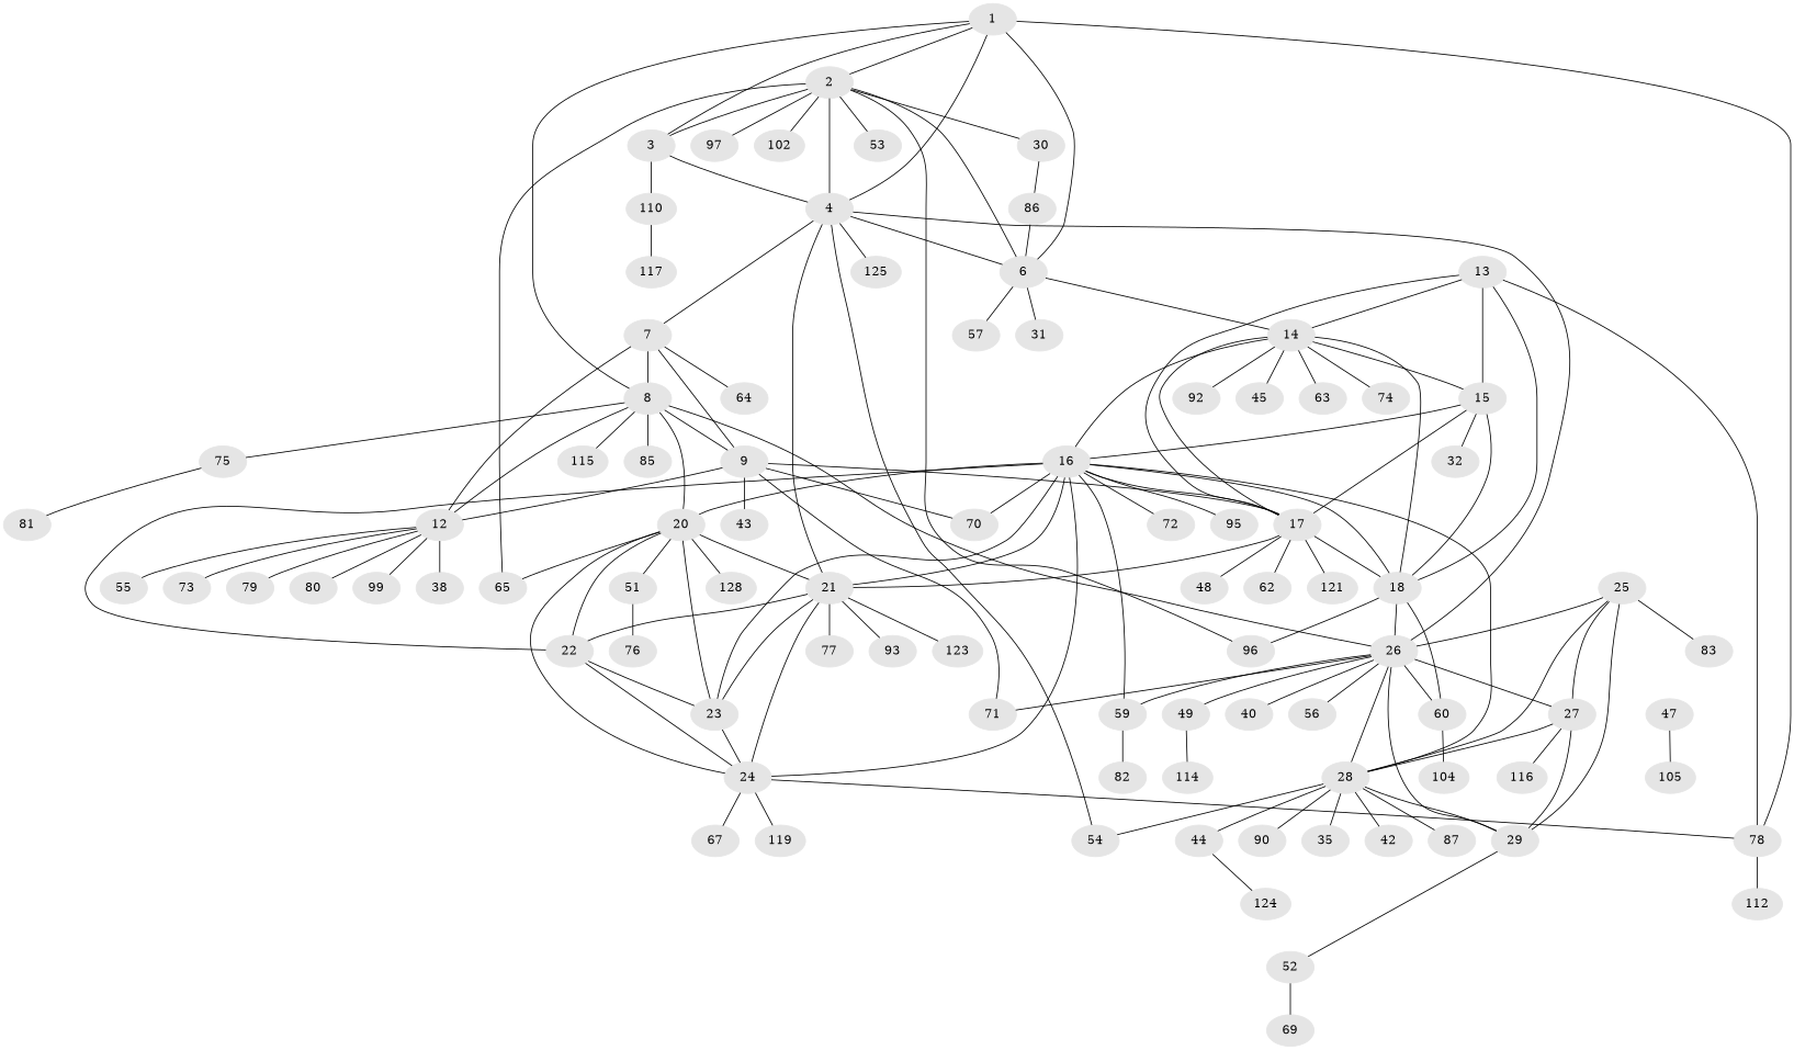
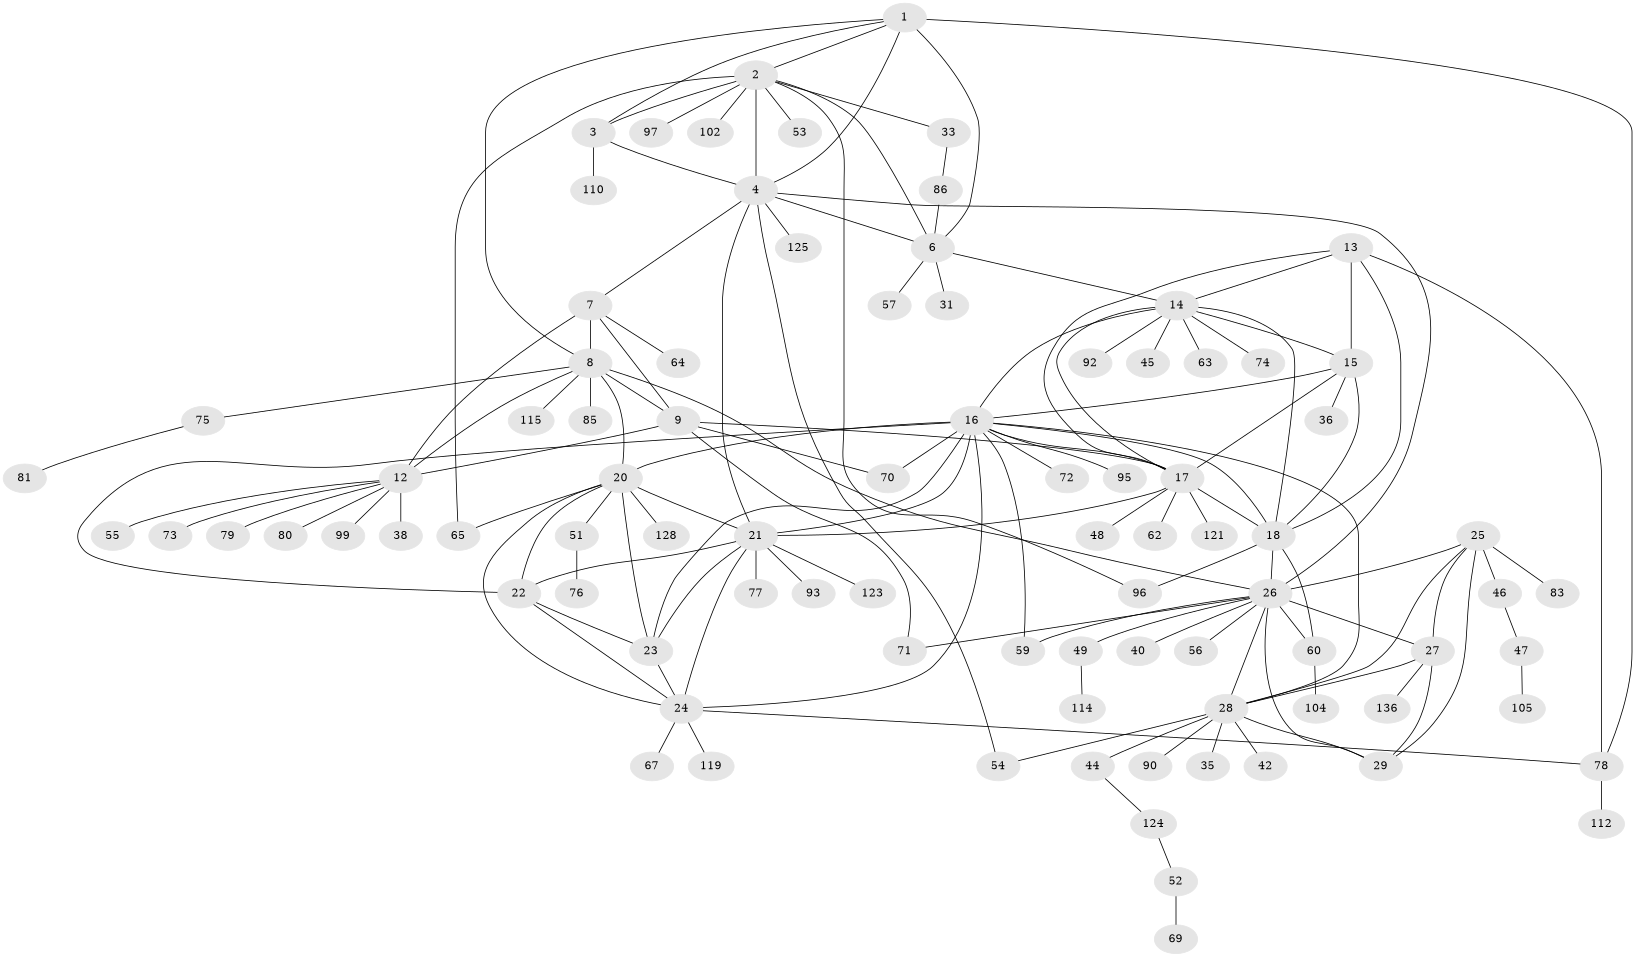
  graph {
    node [color=gray90 style=filled]
    1 [super="+37"]
    2 [super="+36"]
    3 [super="+103"]
    4 [super="+5"]
    6 [super="+84"]
    8 [super="+10"]
    78 [super="+88"]
-   33 [label=30]
+   33
    53
    65
    96 [super="+98"]
    97
    102
    110
    7 [super="+11"]
    21 [super="+107"]
    26 [super="+30"]
    54
    125
    14 [super="+91"]
    31 [super="+61"]
    57
    9 [super="+39"]
    12 [super="+34"]
    20 [super="+68"]
    75
    85
    115 [super="+127"]
    112
    86
-   117 [super="+126"]
    64
    22
    23 [super="+41"]
    24 [super="+89"]
    77
    93
    123
    71
    28 [super="+50"]
    59 [super="+106"]
    60 [super="+101"]
    27
    29 [super="+109"]
    40
    49 [super="+66"]
    56
    17 [super="+58"]
    15 [super="+94"]
    16 [super="+19"]
    18 [super="+118"]
    45
    63
    74
    92
-   43 [super="+113"]
    70
    38 [super="+122"]
    55
    73
    79
    80
    99
    51
    128 [super="+129"]
    81
    48
    62
    121
    13 [super="+108"]
-   32
+   32 [label=36]
    72
    95
    67
    119
    35
    42
    44
-   87
    90
-   82
    104
    76
    25 [super="+120"]
+   46
    83
-   116
+   116 [label=136]
    52
    47 [super="+111"]
    114
    124
    69 [super="+100"]
    105
    1 -- 2
    1 -- 3
    1 -- 4 [weight=2]
    1 -- 6
    1 -- 8
    1 -- 78
    2 -- 3
    2 -- 4 [weight=2]
    2 -- 6
    2 -- 33
    2 -- 53
    2 -- 65
    2 -- 96
    2 -- 97
    2 -- 102
    3 -- 4 [weight=2]
    3 -- 110
    4 -- 6 [weight=2]
    4 -- 7
    4 -- 21
    4 -- 26
    4 -- 54
    4 -- 125
    6 -- 14
    6 -- 31
    6 -- 57
    8 -- 26
    8 -- 9 [weight=2]
    8 -- 12 [weight=2]
    8 -- 20
    8 -- 75
    8 -- 85
    8 -- 115
    78 -- 112
    33 -- 86
-   110 -- 117
    7 -- 8 [weight=4]
    7 -- 9 [weight=2]
    7 -- 12 [weight=2]
    7 -- 64
    21 -- 22
    21 -- 23
    21 -- 24
    21 -- 77
    21 -- 93
    21 -- 123
    26 -- 71
    26 -- 28 [weight=2]
    26 -- 59
    26 -- 60
    26 -- 27 [weight=2]
    26 -- 29 [weight=2]
    26 -- 40
    26 -- 49
    26 -- 56
    14 -- 17
    14 -- 15
    14 -- 16
    14 -- 18
    14 -- 45
    14 -- 63
    14 -- 74
    14 -- 92
    9 -- 12
    9 -- 71
    9 -- 17
-   9 -- 43
    9 -- 70
    12 -- 38
    12 -- 55
    12 -- 73
    12 -- 79
    12 -- 80
    12 -- 99
    20 -- 65
    20 -- 21
    20 -- 22
    20 -- 23
    20 -- 24
    20 -- 51
    20 -- 128
    75 -- 81
    86 -- 6
    22 -- 23
    22 -- 24
    23 -- 24
    24 -- 78
    24 -- 67
    24 -- 119
    28 -- 54
    28 -- 29
    28 -- 35
    28 -- 42
    28 -- 44
-   28 -- 87
    28 -- 90
-   59 -- 82
    60 -- 104
    27 -- 28
    27 -- 29
    27 -- 116
-   29 -- 52
+   124 -- 52
    49 -- 114
    17 -- 21
    17 -- 18
    17 -- 48
    17 -- 62
    17 -- 121
    15 -- 17
    15 -- 16
    15 -- 18
    15 -- 32
    16 -- 21
    16 -- 20
    16 -- 22
    16 -- 23
    16 -- 24
    16 -- 28
    16 -- 59
    16 -- 17
    16 -- 18
    16 -- 70
    16 -- 72
    16 -- 95
    18 -- 96
    18 -- 26
    18 -- 60
    51 -- 76
    13 -- 78
    13 -- 14
    13 -- 17
    13 -- 15
    13 -- 18
    44 -- 124
    25 -- 26 [weight=2]
    25 -- 28
    25 -- 27
    25 -- 29
+   25 -- 46
    25 -- 83
+   46 -- 47
    52 -- 69
    47 -- 105
  }
